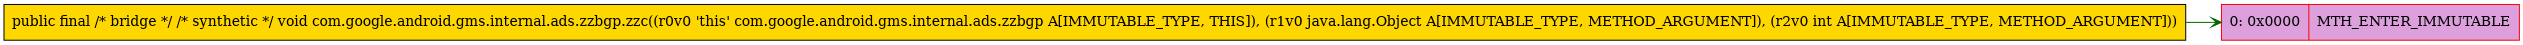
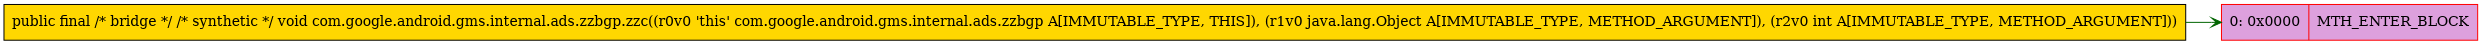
  digraph {
    rankdir=LR
    node [shape=record style=filled]
-   n1 [color=red label="{0\:\ 0x0000|MTH_ENTER_IMMUTABLE\l}" fillcolor=plum]
+   n1 [color=red label="{0\:\ 0x0000|MTH_ENTER_BLOCK\l}" fillcolor=plum]
    n2 [label="{public final \/* bridge *\/ \/* synthetic *\/ void com.google.android.gms.internal.ads.zzbgp.zzc((r0v0 'this' com.google.android.gms.internal.ads.zzbgp A[IMMUTABLE_TYPE, THIS]), (r1v0 java.lang.Object A[IMMUTABLE_TYPE, METHOD_ARGUMENT]), (r2v0 int A[IMMUTABLE_TYPE, METHOD_ARGUMENT])) }" fillcolor=gold]
    subgraph cluster_1 {
      label="R(0)"
    }
    n2 -> n1 [color=darkgreen arrowhead=vee]
  }
